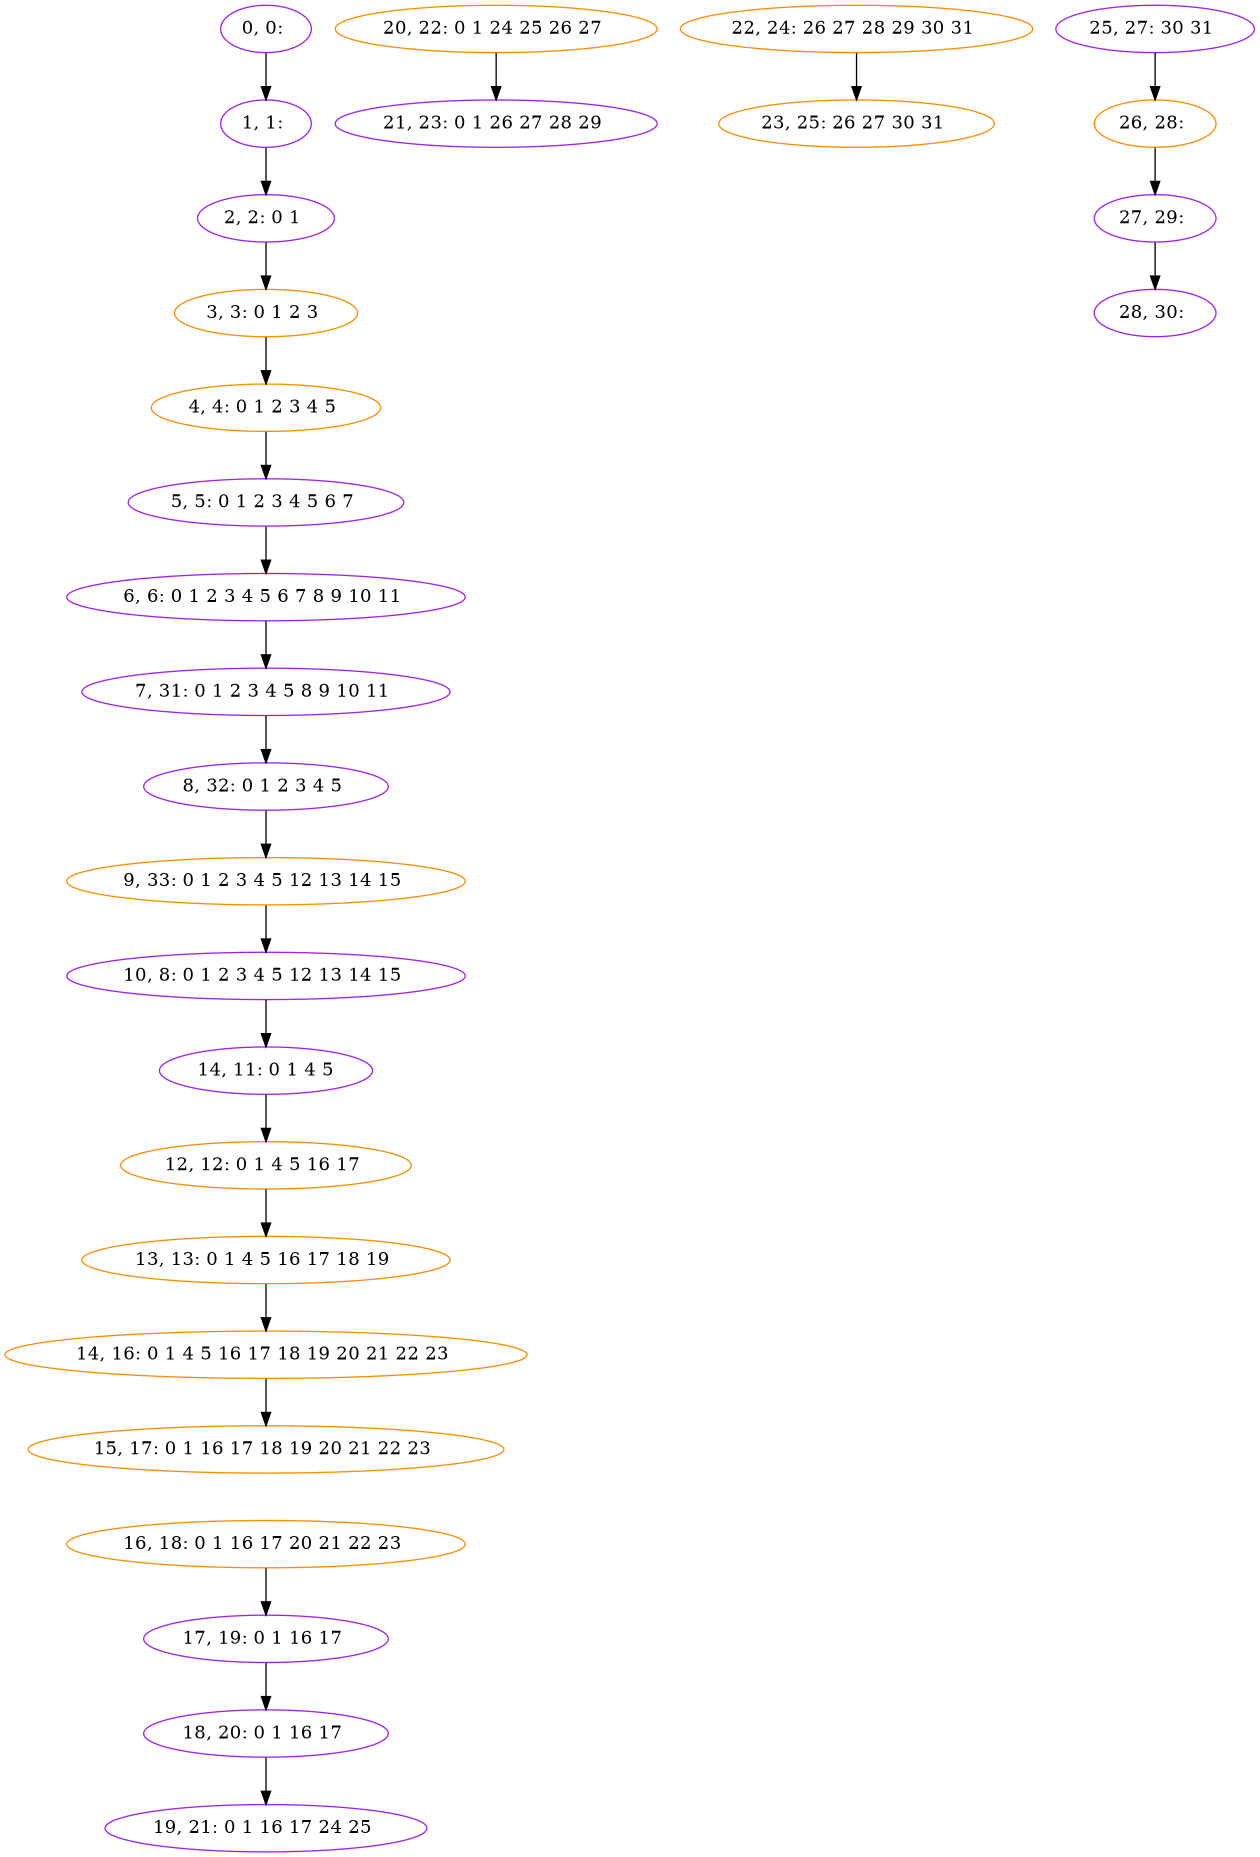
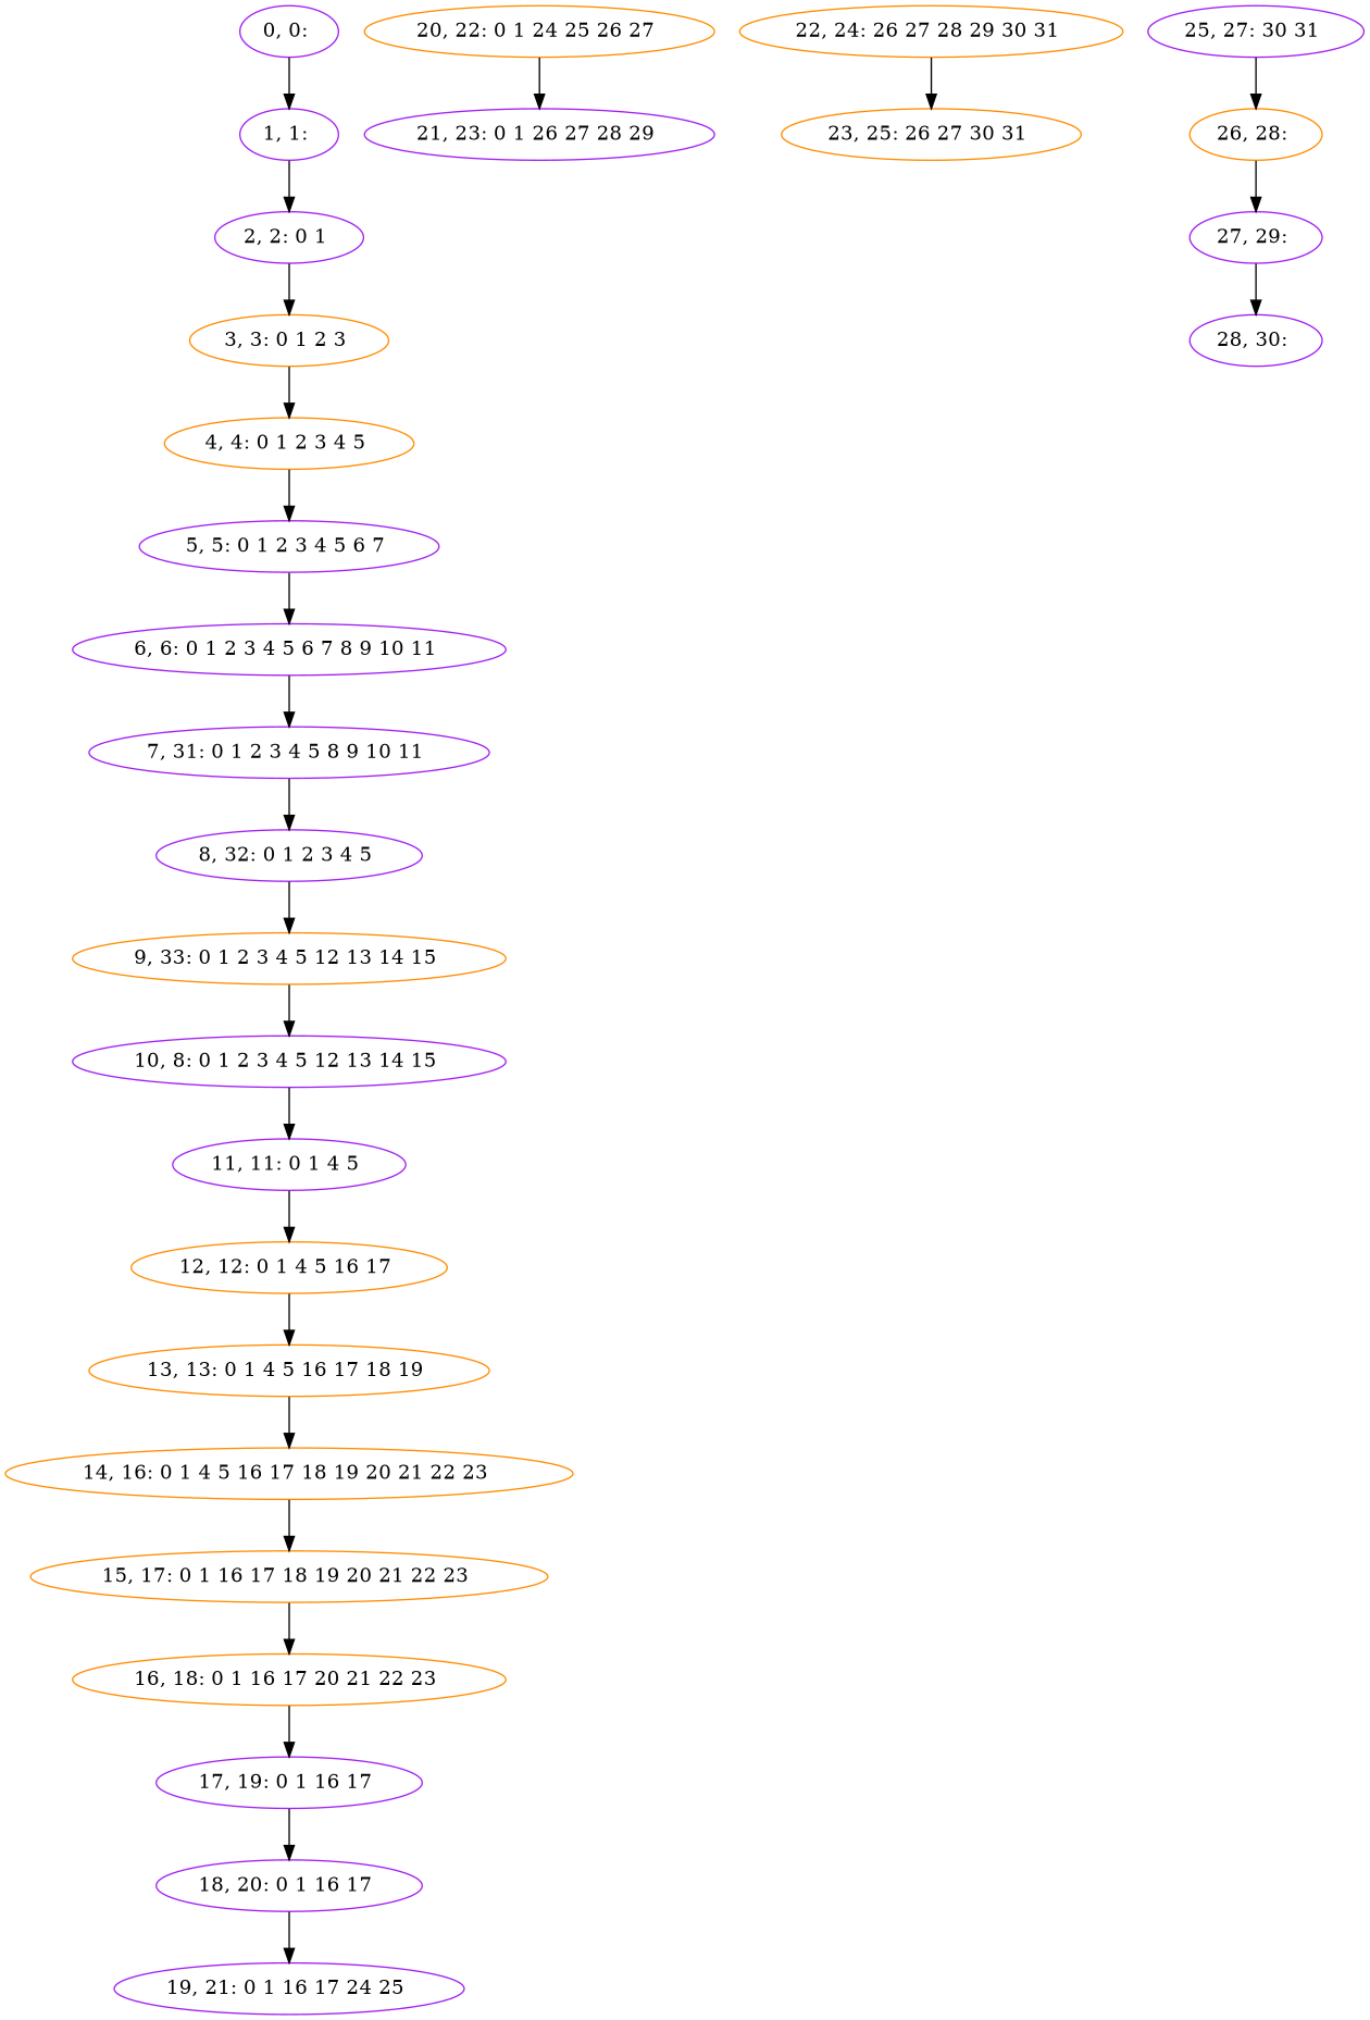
  digraph {
    fontname="DejaVu Serif"
    node [color=purple fontname="DejaVu Serif"]
    edge [fontname="DejaVu Serif"]
    n1 [label="0, 0: "]
    n2 [label="1, 1: "]
    n3 [label="2, 2: 0 1 "]
    n4 [color=darkorange label="3, 3: 0 1 2 3 "]
    n5 [color=darkorange label="4, 4: 0 1 2 3 4 5 "]
    n6 [label="5, 5: 0 1 2 3 4 5 6 7 "]
    n7 [label="6, 6: 0 1 2 3 4 5 6 7 8 9 10 11 "]
    n8 [label="7, 31: 0 1 2 3 4 5 8 9 10 11 "]
    n9 [label="8, 32: 0 1 2 3 4 5 "]
    n10 [color=darkorange label="9, 33: 0 1 2 3 4 5 12 13 14 15 "]
    n11 [label="10, 8: 0 1 2 3 4 5 12 13 14 15 "]
-   n12 [label="14, 11: 0 1 4 5"]
+   n12 [label="11, 11: 0 1 4 5 "]
    n13 [color=darkorange label="12, 12: 0 1 4 5 16 17 "]
    n14 [color=darkorange label="13, 13: 0 1 4 5 16 17 18 19 "]
    n15 [color=darkorange label="14, 16: 0 1 4 5 16 17 18 19 20 21 22 23 "]
    n16 [color=darkorange label="15, 17: 0 1 16 17 18 19 20 21 22 23 "]
    n17 [color=darkorange label="16, 18: 0 1 16 17 20 21 22 23 "]
    n18 [label="17, 19: 0 1 16 17 "]
    n19 [label="18, 20: 0 1 16 17 "]
    n20 [label="19, 21: 0 1 16 17 24 25 "]
    n21 [color=darkorange label="20, 22: 0 1 24 25 26 27 "]
    n22 [label="21, 23: 0 1 26 27 28 29 "]
    n23 [color=darkorange label="22, 24: 26 27 28 29 30 31 "]
    n24 [color=darkorange label="23, 25: 26 27 30 31 "]
    n25 [label="25, 27: 30 31 "]
    n26 [color=darkorange label="26, 28: "]
    n27 [label="27, 29: "]
    n28 [label="28, 30: "]
    n1 -> n2
    n2 -> n3
    n3 -> n4
    n4 -> n5
    n5 -> n6
    n6 -> n7
    n7 -> n8
    n8 -> n9
    n9 -> n10
    n10 -> n11
    n11 -> n12
    n12 -> n13
    n13 -> n14
    n14 -> n15
    n15 -> n16
+   n16 -> n17
    n17 -> n18
    n18 -> n19
    n19 -> n20
    n21 -> n22
    n23 -> n24
    n25 -> n26
    n26 -> n27
    n27 -> n28
  }
